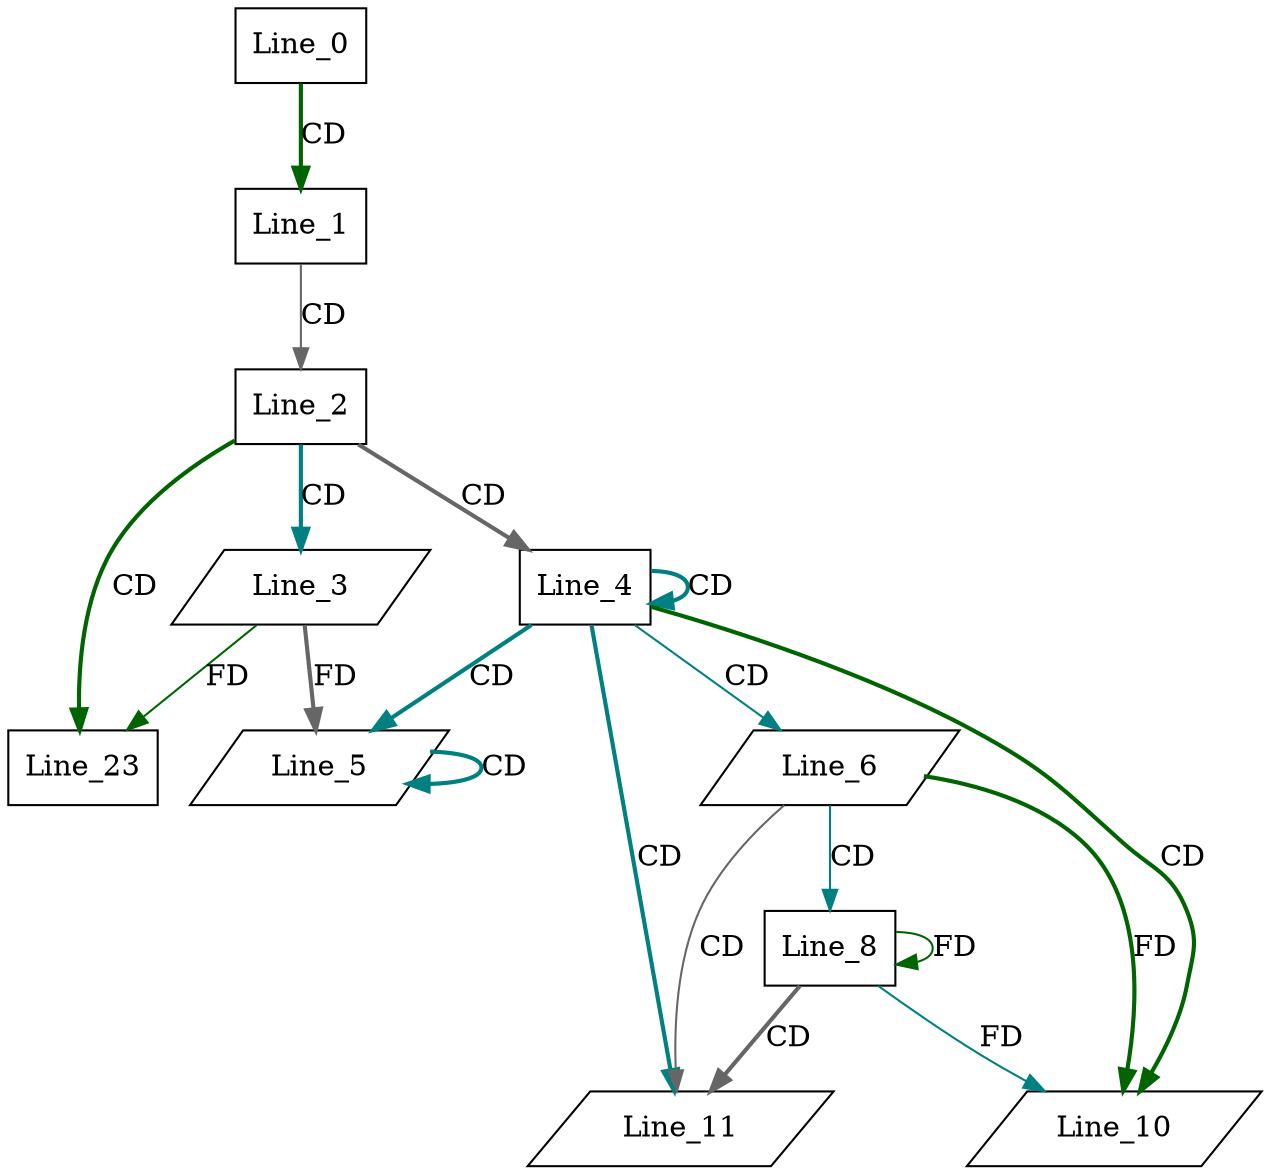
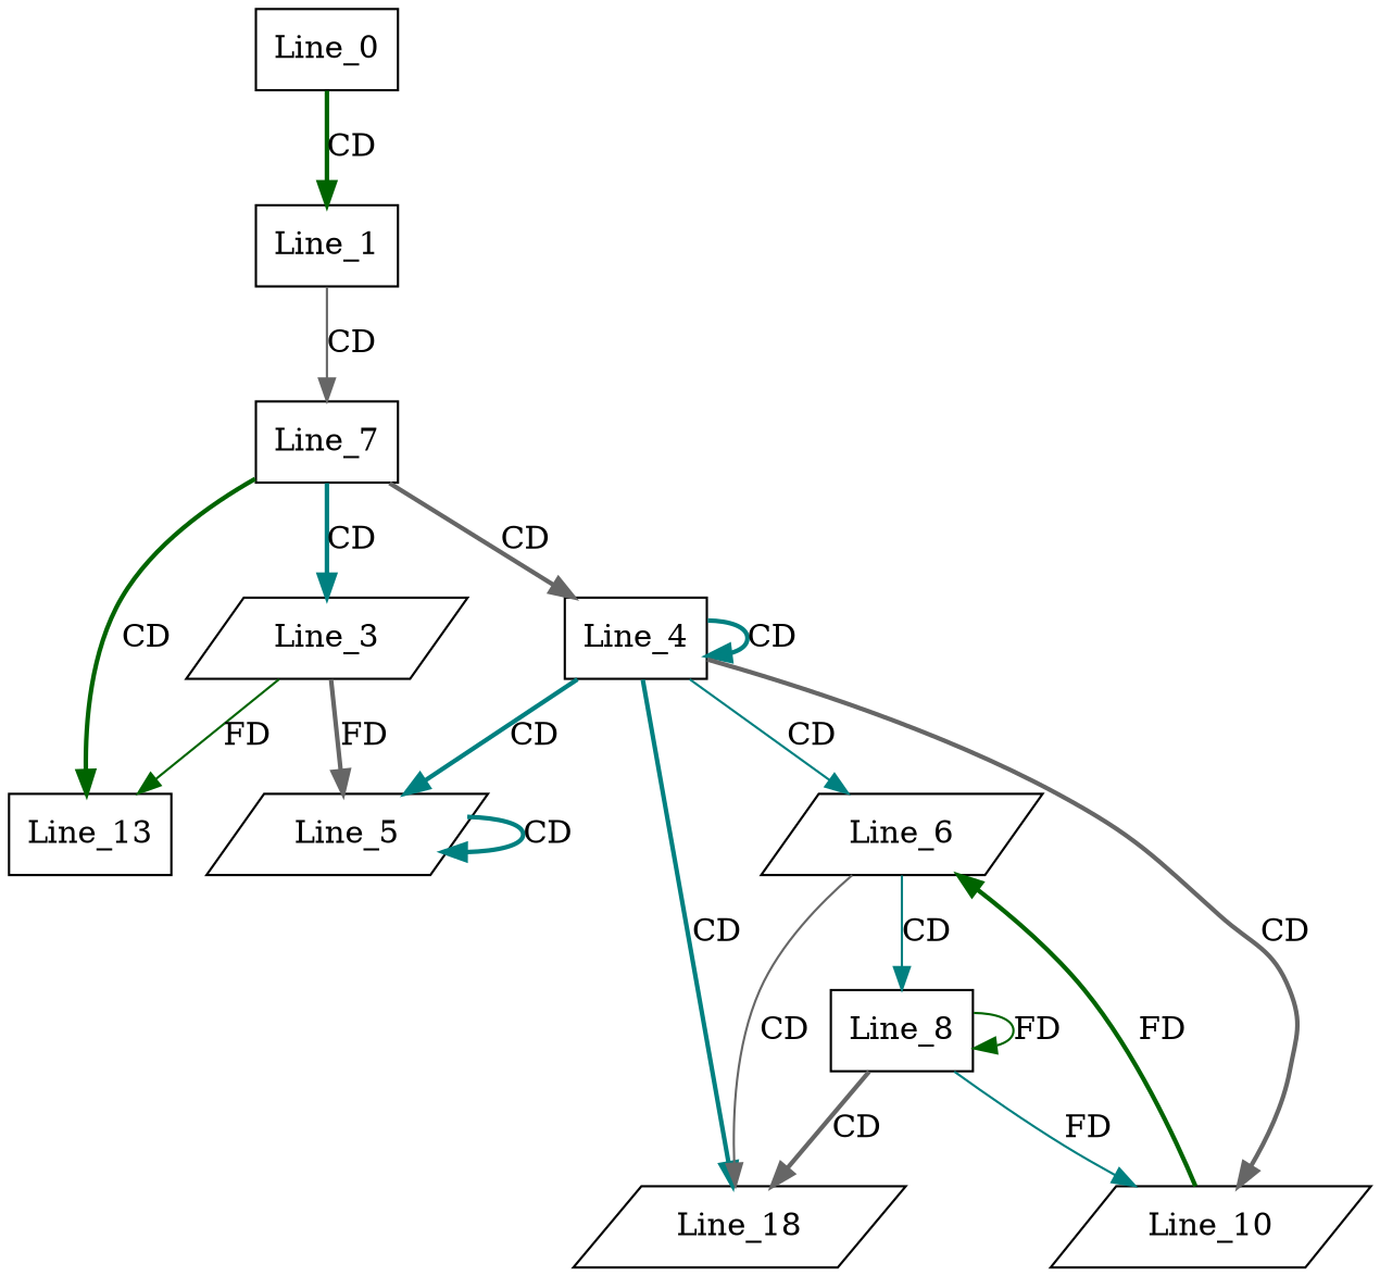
  digraph {
    node [shape=box]
    edge [color=teal style=bold]
    Line_0
    Line_1
-   Line_2
+   Line_2 [label=Line_7]
    Line_3 [shape=parallelogram]
    Line_4
-   Line_13 [label=Line_23]
+   Line_13
    Line_5 [shape=parallelogram]
    Line_6 [shape=parallelogram]
    Line_10 [shape=parallelogram]
-   Line_11 [shape=parallelogram]
+   Line_11 [shape=parallelogram label=Line_18]
    Line_8
    Line_0 -> Line_1 [color=darkgreen label=CD]
    Line_1 -> Line_2 [color=gray40 label=CD style=solid]
    Line_2 -> Line_3 [label=CD]
    Line_2 -> Line_4 [color=gray40 label=CD]
    Line_2 -> Line_13 [color=darkgreen label=CD]
    Line_3 -> Line_13 [color=darkgreen label=FD style=solid]
    Line_3 -> Line_5 [color=gray40 label=FD]
    Line_4 -> Line_4 [label=CD]
    Line_4 -> Line_5 [label=CD]
    Line_4 -> Line_6 [label=CD style=solid]
-   Line_4 -> Line_10 [color=darkgreen label=CD]
+   Line_4 -> Line_10 [color=gray40 label=CD]
    Line_4 -> Line_11 [label=CD]
    Line_5 -> Line_5 [label=CD]
-   Line_6 -> Line_10 [color=darkgreen label=FD]
+   Line_10 -> Line_6 [color=darkgreen label=FD]
    Line_6 -> Line_11 [color=gray40 label=CD style=solid]
    Line_6 -> Line_8 [label=CD style=solid]
    Line_8 -> Line_10 [label=FD style=solid]
    Line_8 -> Line_11 [color=gray40 label=CD]
    Line_8 -> Line_8 [color=darkgreen label=FD style=solid]
  }
